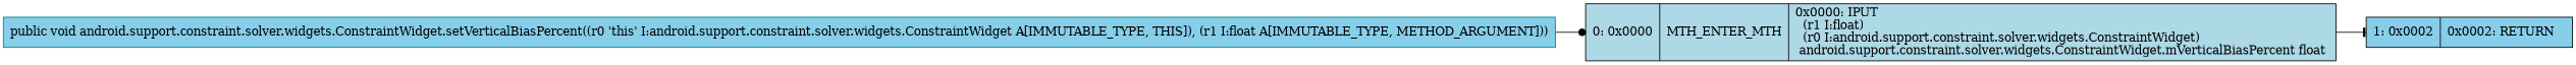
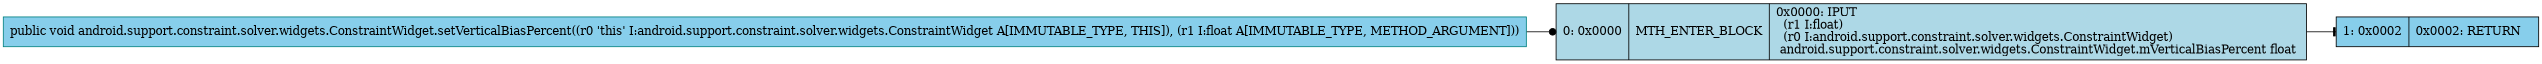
  digraph {
    rankdir=LR
    node [shape=record style=filled fillcolor=skyblue color=black]
-   n1 [label="{0\:\ 0x0000|MTH_ENTER_MTH\l|0x0000: IPUT  \l  (r1 I:float)\l  (r0 I:android.support.constraint.solver.widgets.ConstraintWidget)\l android.support.constraint.solver.widgets.ConstraintWidget.mVerticalBiasPercent float \l}" fillcolor=lightblue]
+   n1 [label="{0\:\ 0x0000|MTH_ENTER_BLOCK\l|0x0000: IPUT  \l  (r1 I:float)\l  (r0 I:android.support.constraint.solver.widgets.ConstraintWidget)\l android.support.constraint.solver.widgets.ConstraintWidget.mVerticalBiasPercent float \l}" fillcolor=lightblue]
    n2 [label="{1\:\ 0x0002|0x0002: RETURN   \l}"]
    n3 [label="{public void android.support.constraint.solver.widgets.ConstraintWidget.setVerticalBiasPercent((r0 'this' I:android.support.constraint.solver.widgets.ConstraintWidget A[IMMUTABLE_TYPE, THIS]), (r1 I:float A[IMMUTABLE_TYPE, METHOD_ARGUMENT])) }" color=teal]
    n1 -> n2 [arrowhead=tee]
    n3 -> n1 [arrowhead=dot]
  }
